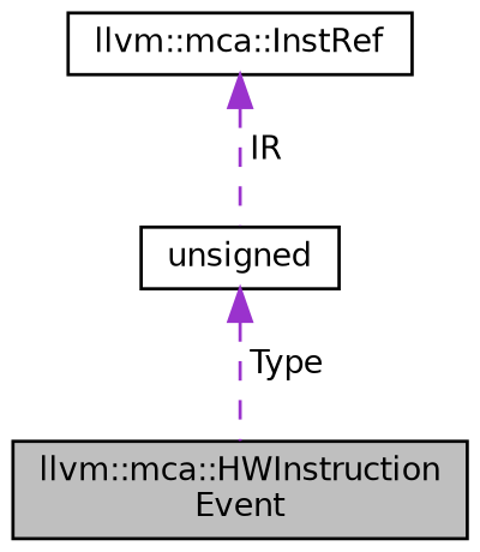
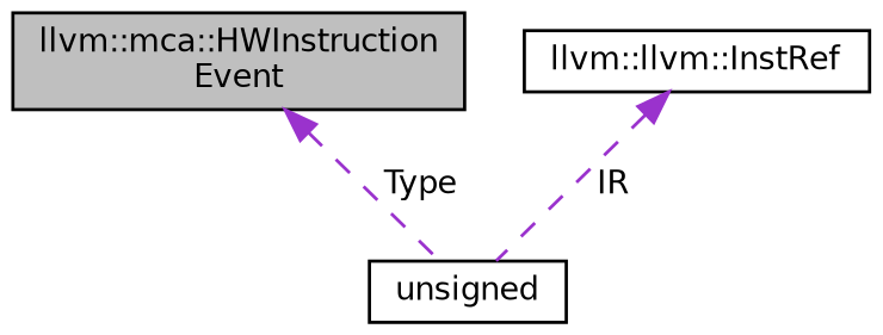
  digraph {
    node [color=black fontname=Helvetica fontsize=10 shape=box]
    edge [color=darkorchid3 dir=back fontname=Helvetica fontsize=10 labelfontname=Helvetica labelfontsize=10 style=dashed]
    n1 [fillcolor=grey75 fontcolor=black height=0.2 label="llvm::mca::HWInstruction\lEvent" style=filled width=0.4]
    n2 [height=0.2 label=unsigned width=0.4]
-   n3 [height=0.2 label="llvm::mca::InstRef" width=0.4]
-   n2 -> n1 [label=" Type"]
+   n3 [height=0.2 label="llvm::llvm::InstRef" width=0.4]
+   n1 -> n2 [label=" Type"]
    n3 -> n2 [label=" IR"]
  }
